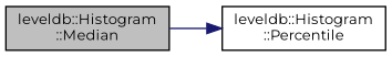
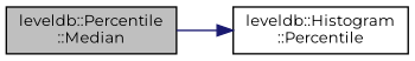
  digraph {
    rankdir=LR
    fontname=Montserrat
    node [color=black fontname=Montserrat fontsize=10 shape=record style=filled]
-   n1 [fillcolor=grey75 fontcolor=black height=0.2 label="leveldb::Histogram\l::Median" width=0.4]
+   n1 [fillcolor=grey75 fontcolor=black height=0.2 label="leveldb::Percentile\l::Median" width=0.4]
    n2 [fillcolor=white height=0.2 label="leveldb::Histogram\l::Percentile" width=0.4]
    n1 -> n2 [color=midnightblue fontname=Montserrat fontsize=10 labelfontname=Helvetica labelfontsize=10 style=solid]
  }
